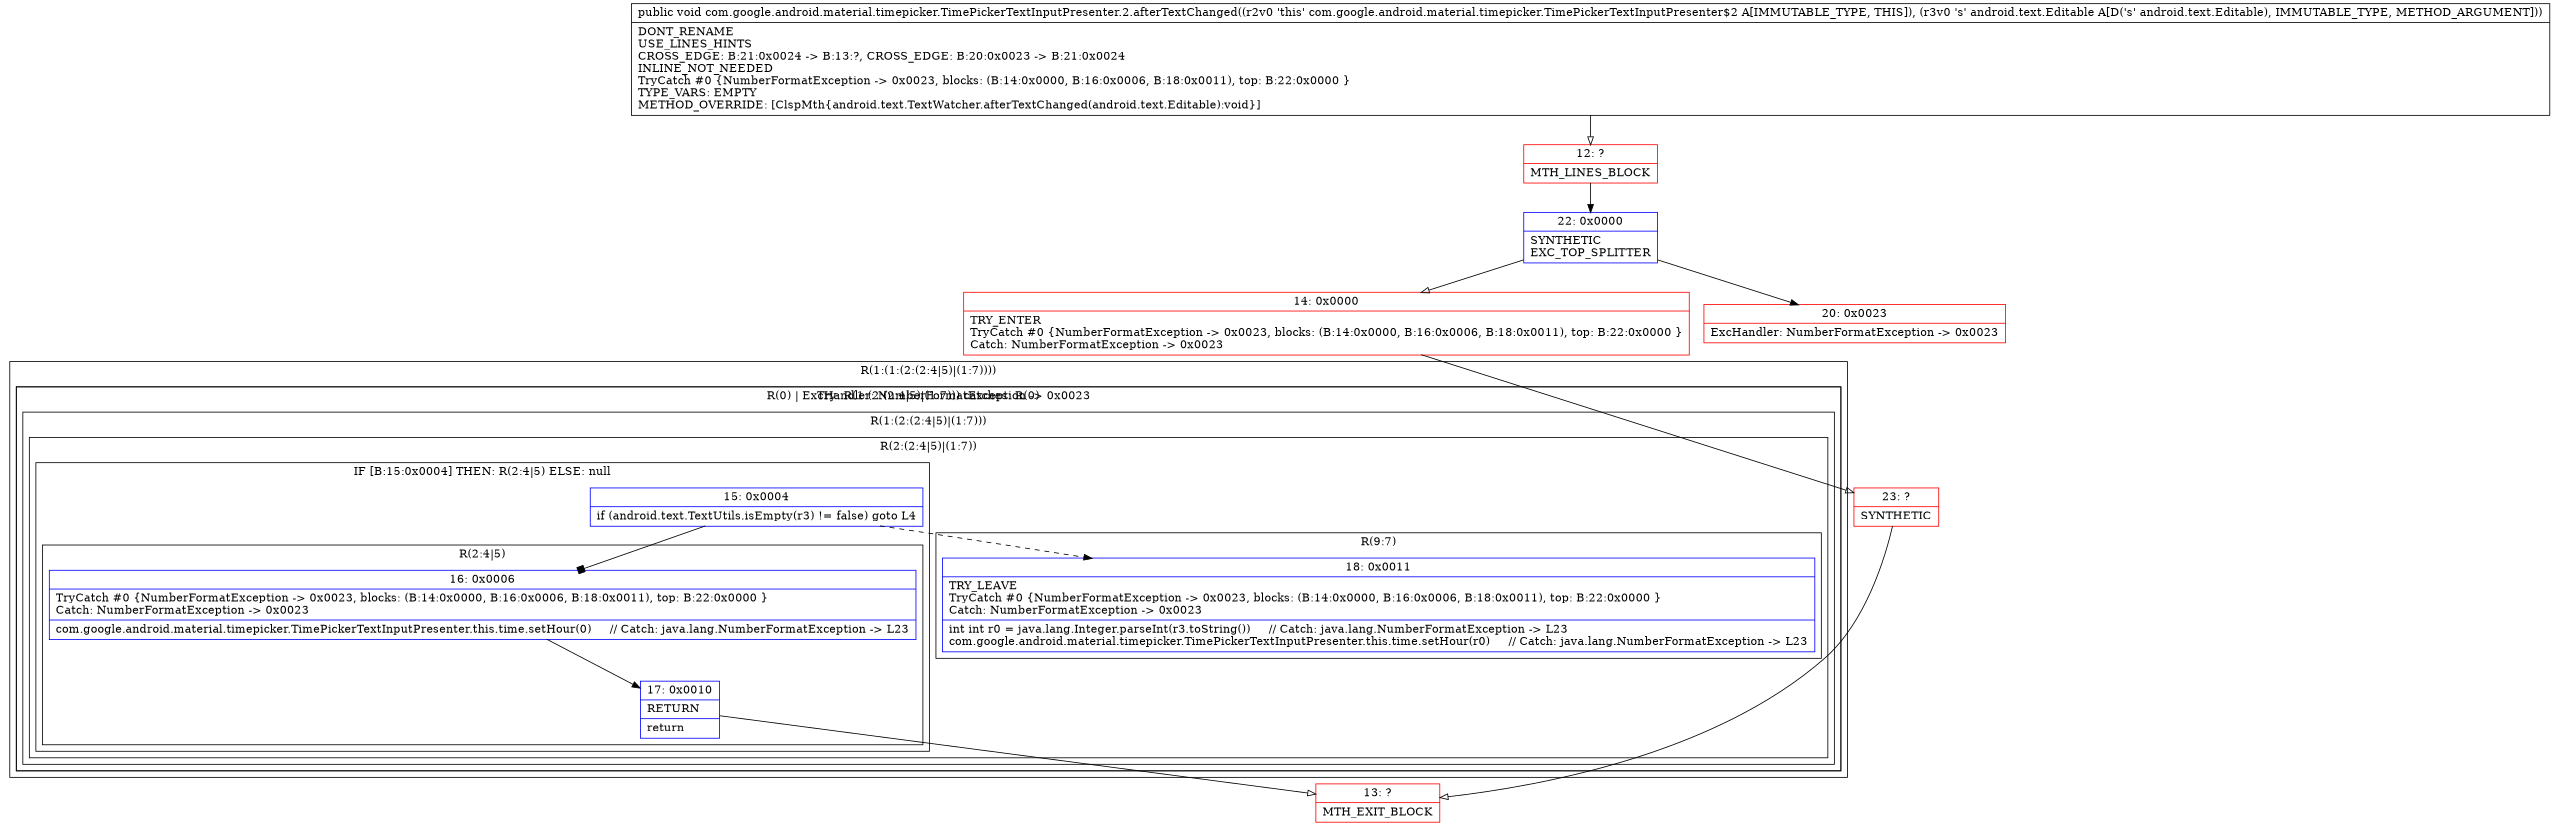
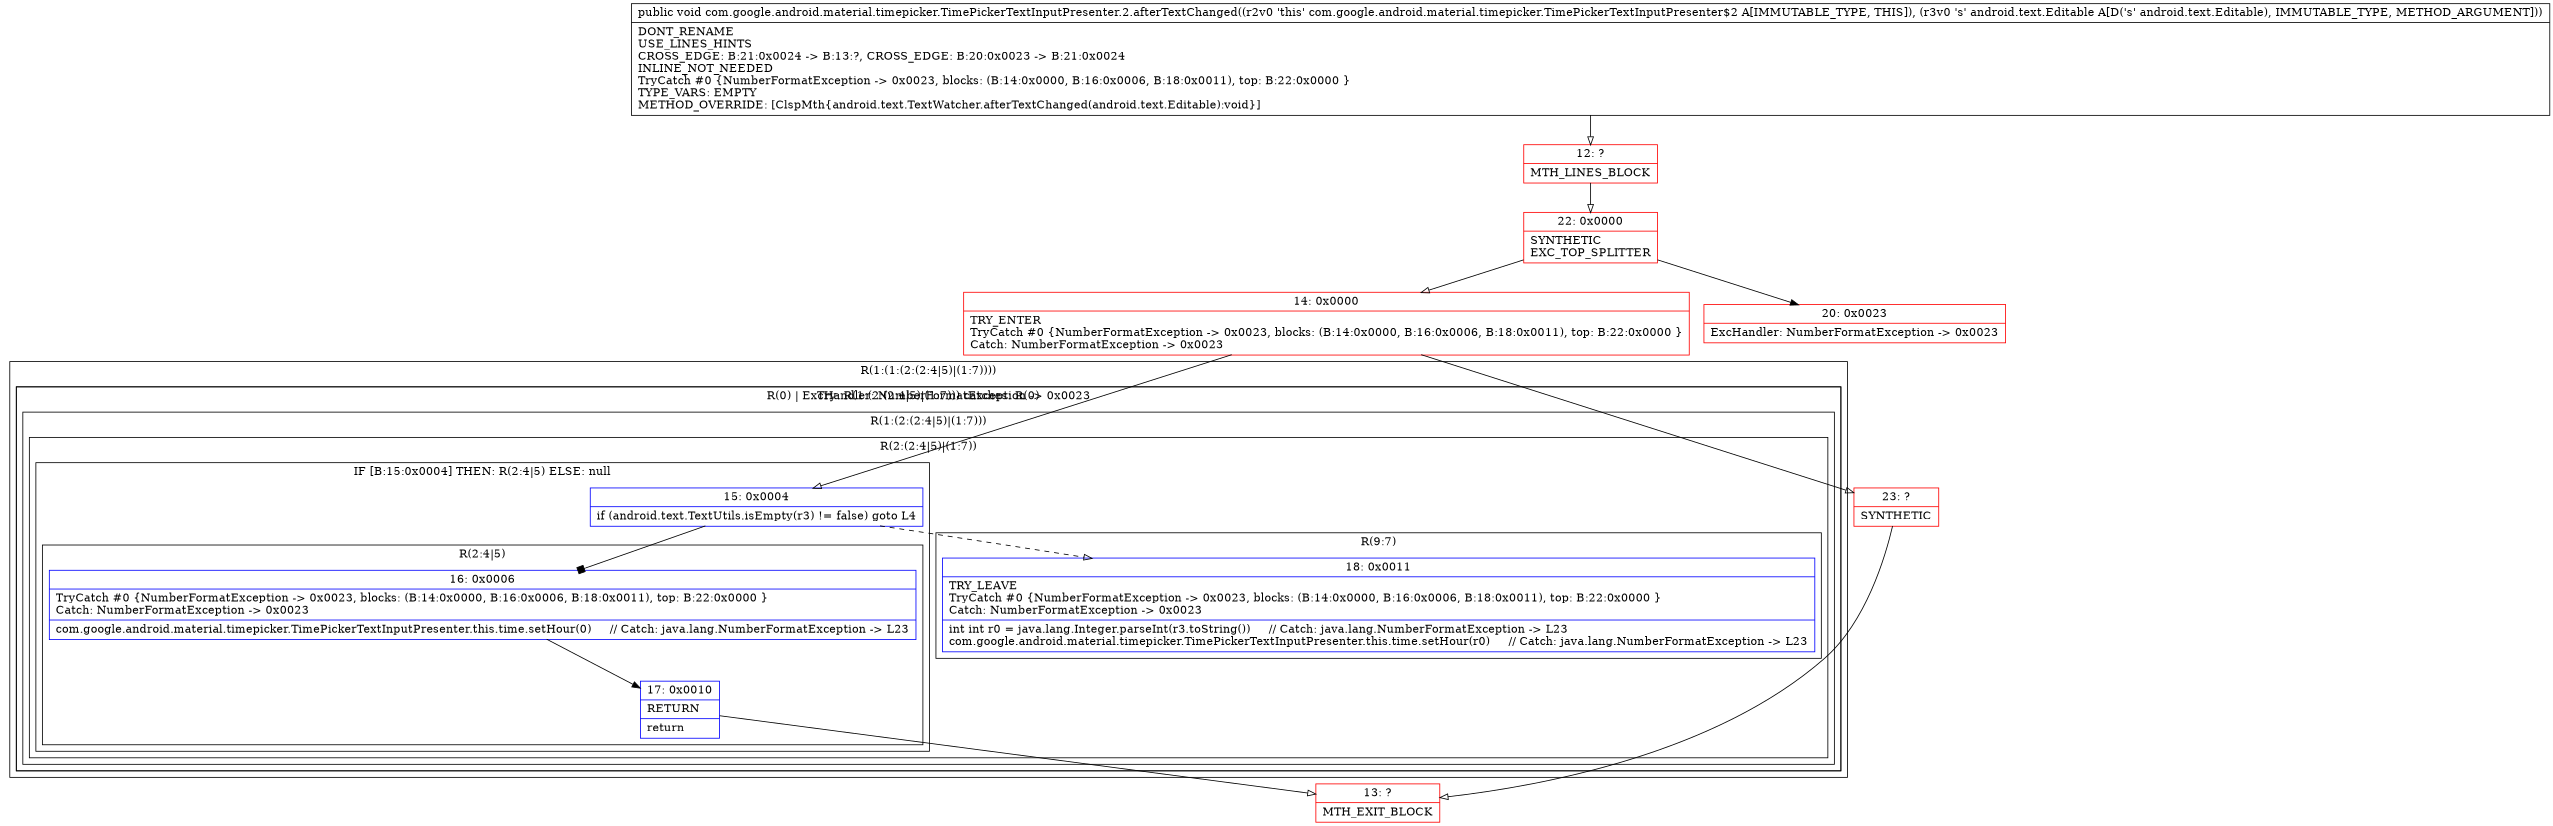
  digraph {
    node [color=red shape=record]
    edge [arrowhead=onormal]
    n1 [color=blue label="{16\:\ 0x0006|TryCatch #0 \{NumberFormatException \-\> 0x0023, blocks: (B:14:0x0000, B:16:0x0006, B:18:0x0011), top: B:22:0x0000 \}\lCatch: NumberFormatException \-\> 0x0023\l|com.google.android.material.timepicker.TimePickerTextInputPresenter.this.time.setHour(0)     \/\/ Catch: java.lang.NumberFormatException \-\> L23\l}"]
    n2 [color=blue label="{17\:\ 0x0010|RETURN\l|return\l}"]
    n3 [color=blue label="{15\:\ 0x0004|if (android.text.TextUtils.isEmpty(r3) != false) goto L4\l}"]
    n4 [color=blue label="{18\:\ 0x0011|TRY_LEAVE\lTryCatch #0 \{NumberFormatException \-\> 0x0023, blocks: (B:14:0x0000, B:16:0x0006, B:18:0x0011), top: B:22:0x0000 \}\lCatch: NumberFormatException \-\> 0x0023\l|int int r0 = java.lang.Integer.parseInt(r3.toString())     \/\/ Catch: java.lang.NumberFormatException \-\> L23\lcom.google.android.material.timepicker.TimePickerTextInputPresenter.this.time.setHour(r0)     \/\/ Catch: java.lang.NumberFormatException \-\> L23\l}"]
    n5 [label="{13\:\ ?|MTH_EXIT_BLOCK\l}"]
    n6 [label="{23\:\ ?|SYNTHETIC\l}"]
    n7 [label="{12\:\ ?|MTH_LINES_BLOCK\l}"]
-   n8 [color=blue label="{22\:\ 0x0000|SYNTHETIC\lEXC_TOP_SPLITTER\l}"]
+   n8 [label="{22\:\ 0x0000|SYNTHETIC\lEXC_TOP_SPLITTER\l}"]
    n9 [label="{14\:\ 0x0000|TRY_ENTER\lTryCatch #0 \{NumberFormatException \-\> 0x0023, blocks: (B:14:0x0000, B:16:0x0006, B:18:0x0011), top: B:22:0x0000 \}\lCatch: NumberFormatException \-\> 0x0023\l}"]
    n10 [label="{20\:\ 0x0023|ExcHandler: NumberFormatException \-\> 0x0023\l}"]
    n11 [label="{public void com.google.android.material.timepicker.TimePickerTextInputPresenter.2.afterTextChanged((r2v0 'this' com.google.android.material.timepicker.TimePickerTextInputPresenter$2 A[IMMUTABLE_TYPE, THIS]), (r3v0 's' android.text.Editable A[D('s' android.text.Editable), IMMUTABLE_TYPE, METHOD_ARGUMENT]))  | DONT_RENAME\lUSE_LINES_HINTS\lCROSS_EDGE: B:21:0x0024 \-\> B:13:?, CROSS_EDGE: B:20:0x0023 \-\> B:21:0x0024\lINLINE_NOT_NEEDED\lTryCatch #0 \{NumberFormatException \-\> 0x0023, blocks: (B:14:0x0000, B:16:0x0006, B:18:0x0011), top: B:22:0x0000 \}\lTYPE_VARS: EMPTY\lMETHOD_OVERRIDE: [ClspMth\{android.text.TextWatcher.afterTextChanged(android.text.Editable):void\}]\l}" color=""]
    subgraph cluster_1 {
      label="R(1:(1:(2:(2:4|5)|(1:7))))"
      subgraph cluster_2 {
        label="Try: R(1:(2:(2:4|5)|(1:7))) catches: R(0)"
        subgraph cluster_3 {
          label="R(1:(2:(2:4|5)|(1:7)))"
          subgraph cluster_4 {
            label="R(2:(2:4|5)|(1:7))"
            subgraph cluster_5 {
              label="IF [B:15:0x0004] THEN: R(2:4|5) ELSE: null"
              n3
              subgraph cluster_6 {
                label="R(2:4|5)"
                n1
                n2
              }
            }
            subgraph cluster_7 {
              label="R(9:7)"
              n4
            }
          }
        }
        subgraph cluster_8 {
          label="R(0) | ExcHandler: NumberFormatException \-\> 0x0023\l"
        }
      }
    }
    subgraph cluster_9 {
      label="R(0) | ExcHandler: NumberFormatException \-\> 0x0023\l"
    }
    n1 -> n2 [arrowhead=normal]
    n2 -> n5
    n3 -> n1 [arrowhead=box]
-   n3 -> n4 [arrowhead=normal style=dashed]
+   n3 -> n4 [style=dashed]
    n6 -> n5
-   n7 -> n8 [arrowhead=normal]
+   n7 -> n8
    n8 -> n9
    n8 -> n10 [arrowhead=normal]
+   n9 -> n3
    n9 -> n6
    n11 -> n7
  }
